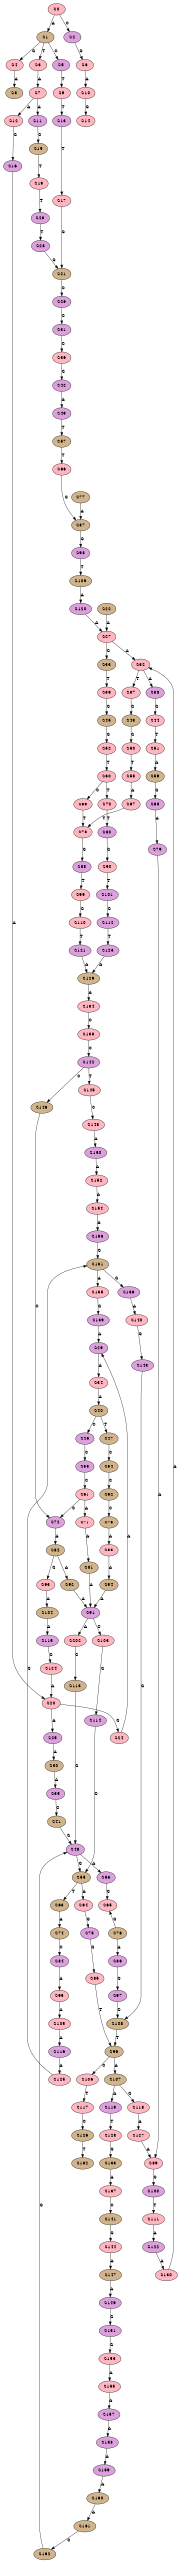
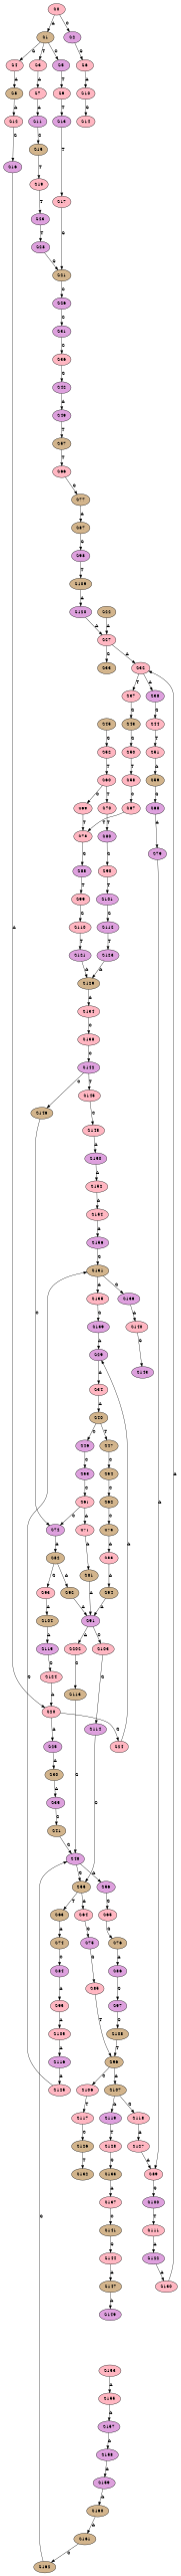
  strict digraph {
    node [fillcolor=lightpink style=filled]
    S1 [fillcolor=tan]
    S0
    S2 [fillcolor=plum]
    S3
    S4
    S5 [fillcolor=plum]
    S6
    S7
    S8 [fillcolor=tan]
    S9
    S10
    S11 [fillcolor=plum]
    S12
    S13 [fillcolor=plum]
    S14
    S15 [fillcolor=tan]
    S16 [fillcolor=plum]
    S17
    S19
    S20
    S21 [fillcolor=tan]
    S23 [fillcolor=plum]
    S24
    S25 [fillcolor=plum]
    S26 [fillcolor=plum]
    S22 [fillcolor=tan]
    S27
    S28 [fillcolor=plum]
    S29 [fillcolor=plum]
    S30 [fillcolor=tan]
    S31 [fillcolor=plum]
    S32
    S33 [fillcolor=tan]
    S34
    S35 [fillcolor=plum]
    S36
    S37
    S38 [fillcolor=plum]
-   S39
    S40 [fillcolor=tan]
    S41 [fillcolor=tan]
    S42 [fillcolor=plum]
    S43 [fillcolor=tan]
    S44
    S45 [fillcolor=tan]
    S46 [fillcolor=plum]
    S47 [fillcolor=tan]
    S48 [fillcolor=plum]
    S49 [fillcolor=plum]
    S50
    S51
    S52
    S53 [fillcolor=plum]
    S54 [fillcolor=tan]
    S55 [fillcolor=tan]
    S56 [fillcolor=plum]
    S57 [fillcolor=tan]
    S58
    S59 [fillcolor=tan]
    S60
    S61
    S62 [fillcolor=tan]
    S63 [fillcolor=tan]
    S64
    S65
    S66
    S67
    S68 [fillcolor=plum]
    S69
    S70
    S71
    S72 [fillcolor=plum]
    S73 [fillcolor=tan]
    S74 [fillcolor=tan]
    S75 [fillcolor=plum]
    S76 [fillcolor=tan]
    S77 [fillcolor=tan]
    S78
    S79 [fillcolor=plum]
    S80 [fillcolor=plum]
    S81 [fillcolor=tan]
    S82 [fillcolor=tan]
    S83
    S84 [fillcolor=plum]
    S85
    S86 [fillcolor=plum]
    S87 [fillcolor=tan]
    S88 [fillcolor=plum]
    S89
    S90
    S91 [fillcolor=plum]
    S92 [fillcolor=tan]
    S93
    S94 [fillcolor=tan]
    S95
    S96 [fillcolor=tan]
    S97 [fillcolor=plum]
    S98 [fillcolor=plum]
    S99
    S100 [fillcolor=plum]
    S101 [fillcolor=plum]
    n102 [label=S202]
    S103
    S104 [fillcolor=tan]
    S105
    S106
    S107 [fillcolor=tan]
    S108 [fillcolor=tan]
    S109 [fillcolor=tan]
    S110
    S111
    S112 [fillcolor=plum]
    S113 [fillcolor=tan]
    S114 [fillcolor=plum]
    S115 [fillcolor=plum]
    S116 [fillcolor=plum]
    S117
    S118
    S119 [fillcolor=plum]
    S120 [fillcolor=plum]
    S121 [fillcolor=plum]
    S122 [fillcolor=plum]
    S123 [fillcolor=plum]
    S124
    S125
    S126 [fillcolor=tan]
    S127
    S128
    S129 [fillcolor=tan]
    S130
    S131 [fillcolor=tan]
    S132 [fillcolor=tan]
    S133 [fillcolor=tan]
    S134
    S135
    S136 [fillcolor=plum]
    S137
    S138
    S139 [fillcolor=plum]
    S140
    S141 [fillcolor=tan]
    S142 [fillcolor=plum]
    S143 [fillcolor=plum]
    S144
    S145
    S146 [fillcolor=tan]
    S147 [fillcolor=tan]
    S148
    S149 [fillcolor=plum]
    S150 [fillcolor=plum]
-   S151 [fillcolor=plum]
    S152
    S153
    S154
    S155
    S156 [fillcolor=plum]
    S157 [fillcolor=plum]
    S158 [fillcolor=plum]
    S159 [fillcolor=plum]
    S160 [fillcolor=tan]
    S161 [fillcolor=tan]
    S162 [fillcolor=tan]
    S1 -> S3 [label=T]
    S1 -> S4 [label=G]
    S1 -> S5 [label=C]
    S0 -> S1 [label=A]
    S0 -> S2 [label=C]
    S2 -> S6 [label=G]
    S3 -> S7 [label=A]
    S4 -> S8 [label=A]
    S5 -> S9 [label=T]
    S6 -> S10 [label=A]
    S7 -> S11 [label=A]
-   S7 -> S12 [label=A]
+   S8 -> S12 [label=A]
    S9 -> S13 [label=T]
    S10 -> S14 [label=G]
    S11 -> S15 [label=C]
    S12 -> S16 [label=G]
    S13 -> S17 [label=T]
    S15 -> S19 [label=T]
    S16 -> S20 [label=A]
    S17 -> S21 [label=G]
    S19 -> S23 [label=T]
    S20 -> S24 [label=G]
    S20 -> S25 [label=A]
    S21 -> S26 [label=C]
    S23 -> S28 [label=T]
    S24 -> S29 [label=A]
    S25 -> S30 [label=A]
    S26 -> S31 [label=C]
    S22 -> S27 [label=A]
    S27 -> S32 [label=A]
    S27 -> S33 [label=G]
    S28 -> S21 [label=G]
    S29 -> S34 [label=A]
    S30 -> S35 [label=A]
    S31 -> S36 [label=C]
    S32 -> S37 [label=T]
    S32 -> S38 [label=A]
-   S33 -> S39 [label=T]
    S34 -> S40 [label=A]
    S35 -> S41 [label=C]
    S36 -> S42 [label=G]
    S37 -> S43 [label=G]
    S38 -> S44 [label=G]
-   S39 -> S45 [label=G]
    S40 -> S46 [label=C]
    S40 -> S47 [label=T]
    S41 -> S48 [label=G]
    S42 -> S49 [label=A]
    S43 -> S50 [label=G]
    S44 -> S51 [label=T]
    S45 -> S52 [label=G]
    S46 -> S53 [label=C]
    S47 -> S54 [label=C]
    S48 -> S55 [label=G]
    S48 -> S56 [label=A]
    S49 -> S57 [label=T]
    S50 -> S58 [label=T]
    S51 -> S59 [label=A]
    S52 -> S60 [label=T]
    S53 -> S61 [label=C]
    S54 -> S62 [label=C]
    S55 -> S63 [label=T]
    S55 -> S64 [label=A]
    S56 -> S65 [label=G]
    S57 -> S66 [label=T]
-   S58 -> S67 [label=A]
+   S58 -> S67 [label=C]
    S59 -> S68 [label=G]
    S60 -> S69 [label=C]
    S60 -> S70 [label=T]
    S61 -> S71 [label=A]
    S61 -> S72 [label=C]
    S62 -> S73 [label=C]
    S63 -> S74 [label=A]
    S64 -> S75 [label=G]
-   S76 -> S65 [label=G]
-   S66 -> S87 [label=G]
+   S65 -> S76 [label=G]
+   S66 -> S77 [label=G]
    S67 -> S78 [label=T]
    S68 -> S79 [label=A]
    S69 -> S78 [label=T]
    S70 -> S80 [label=T]
    S71 -> S81 [label=A]
    S72 -> S82 [label=A]
    S73 -> S83 [label=A]
    S74 -> S84 [label=C]
    S75 -> S85 [label=G]
    S76 -> S86 [label=A]
    S77 -> S87 [label=A]
    S78 -> S88 [label=G]
    S79 -> S89 [label=A]
    S80 -> S90 [label=G]
    S81 -> S91 [label=A]
    S82 -> S92 [label=A]
    S82 -> S93 [label=G]
    S83 -> S94 [label=A]
    S84 -> S95 [label=A]
    S85 -> S96 [label=T]
    S86 -> S97 [label=G]
    S87 -> S98 [label=G]
    S88 -> S99 [label=T]
    S89 -> S100 [label=G]
    S90 -> S101 [label=T]
    S91 -> n102 [label=A]
    S91 -> S103 [label=C]
    S92 -> S91 [label=A]
    S93 -> S104 [label=A]
    S94 -> S91 [label=A]
    S95 -> S105 [label=A]
    S96 -> S106 [label=C]
    S96 -> S107 [label=A]
    S97 -> S108 [label=G]
    S98 -> S109 [label=T]
    S99 -> S110 [label=G]
    S100 -> S111 [label=T]
    S101 -> S112 [label=G]
    n102 -> S113 [label=C]
    S103 -> S114 [label=G]
    S104 -> S115 [label=A]
    S105 -> S116 [label=A]
    S106 -> S117 [label=T]
    S107 -> S118 [label=G]
    S107 -> S119 [label=A]
    S108 -> S96 [label=T]
    S109 -> S120 [label=A]
    S110 -> S121 [label=T]
    S111 -> S122 [label=A]
    S112 -> S123 [label=T]
    S113 -> S48 [label=G]
    S114 -> S55 [label=G]
    S115 -> S124 [label=G]
    S116 -> S125 [label=A]
    S117 -> S126 [label=C]
    S118 -> S127 [label=A]
    S119 -> S128 [label=T]
    S120 -> S27 [label=A]
    S121 -> S129 [label=A]
    S122 -> S130 [label=A]
    S123 -> S129 [label=A]
    S124 -> S20 [label=A]
    S125 -> S131 [label=G]
    S126 -> S132 [label=T]
    S127 -> S89 [label=A]
    S128 -> S133 [label=G]
    S129 -> S134 [label=A]
    S130 -> S32 [label=A]
    S131 -> S135 [label=A]
    S131 -> S136 [label=G]
    S133 -> S137 [label=A]
    S134 -> S138 [label=C]
    S135 -> S139 [label=G]
    S136 -> S140 [label=A]
    S137 -> S141 [label=C]
    S138 -> S142 [label=C]
    S139 -> S29 [label=A]
    S140 -> S143 [label=G]
    S141 -> S144 [label=G]
    S142 -> S145 [label=T]
    S142 -> S146 [label=C]
-   S143 -> S108 [label=G]
    S144 -> S147 [label=A]
    S145 -> S148 [label=C]
    S146 -> S72 [label=C]
    S147 -> S149 [label=A]
    S148 -> S150 [label=A]
-   S149 -> S151 [label=G]
    S150 -> S152 [label=A]
-   S151 -> S153 [label=G]
    S152 -> S154 [label=A]
    S153 -> S155 [label=A]
    S154 -> S156 [label=A]
    S155 -> S157 [label=A]
    S156 -> S131 [label=G]
    S157 -> S158 [label=A]
    S158 -> S159 [label=A]
    S159 -> S160 [label=A]
    S160 -> S161 [label=A]
    S161 -> S162 [label=C]
    S162 -> S48 [label=G]
  }
